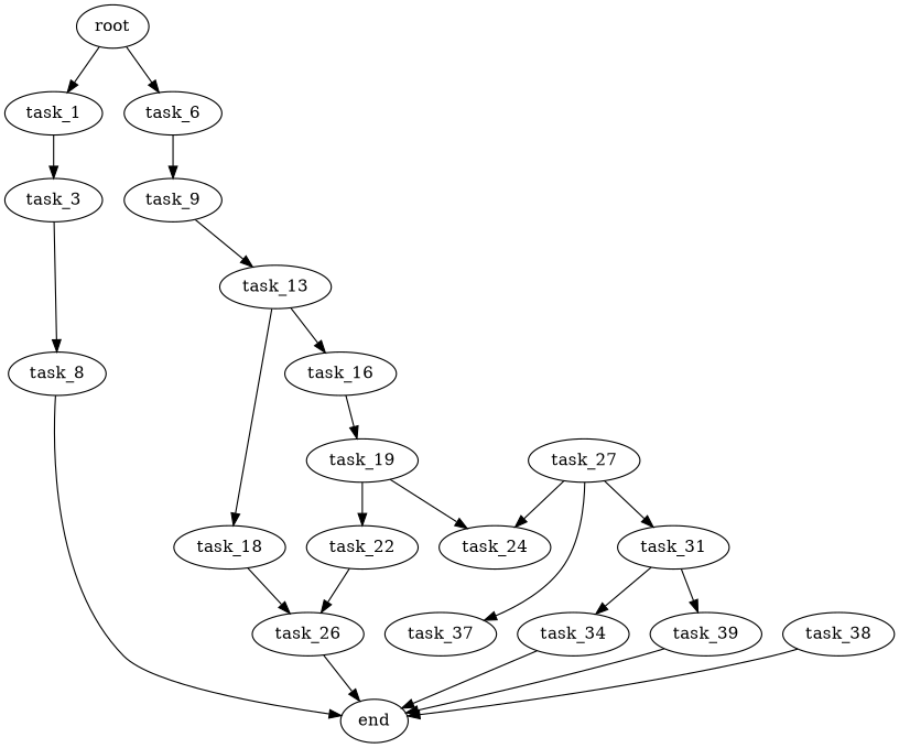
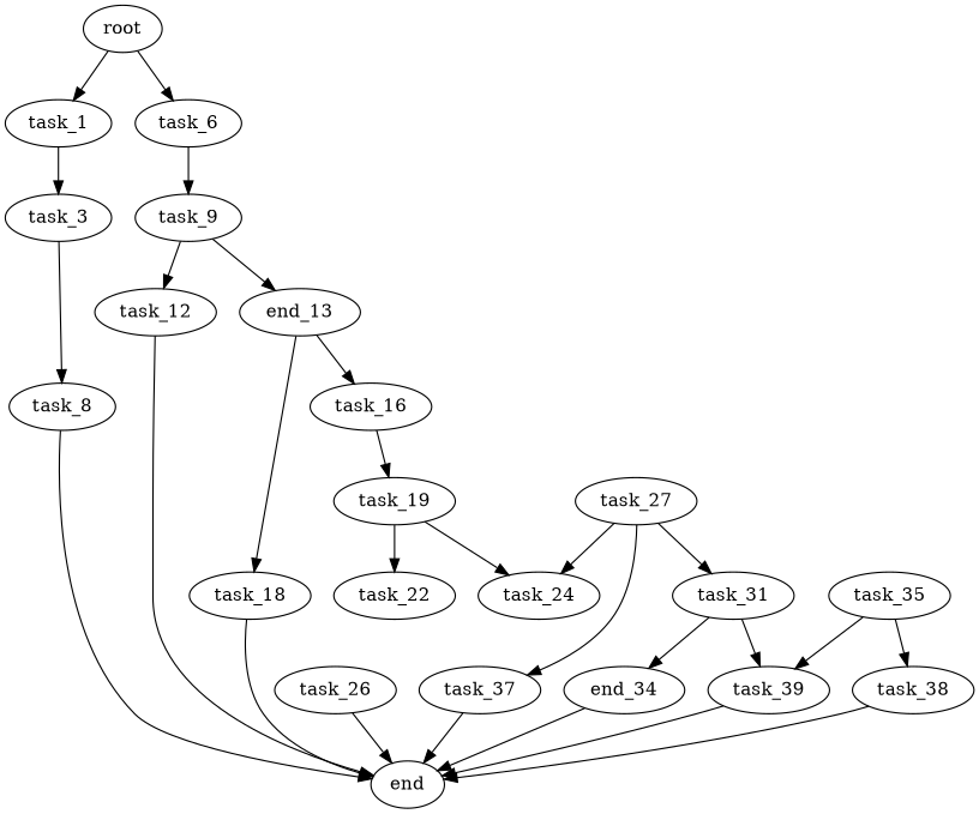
  digraph {
    root
    task_1
    task_6
    task_3
    task_8
    task_9
    end
-   task_13
+   task_12
+   task_13 [label=end_13]
    task_16
    task_18
    task_19
    task_22
    task_24
    task_26
    task_27
    n17 [label=task_37]
    task_31
-   task_34
+   task_34 [label=end_34]
    task_39
+   task_35
    task_38
    root -> task_1
    root -> task_6
    task_1 -> task_3
    task_6 -> task_9
    task_3 -> task_8
    task_8 -> end
+   task_9 -> task_12
    task_9 -> task_13
+   task_12 -> end
    task_13 -> task_16
    task_13 -> task_18
    task_16 -> task_19
-   task_18 -> task_26
+   task_18 -> end
    task_19 -> task_22
    task_19 -> task_24
-   task_22 -> task_26
    task_26 -> end
    task_27 -> task_24
    task_27 -> n17
    task_27 -> task_31
+   n17 -> end
    task_31 -> task_34
    task_31 -> task_39
    task_34 -> end
    task_39 -> end
+   task_35 -> task_39
+   task_35 -> task_38
    task_38 -> end
  }
